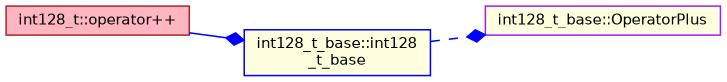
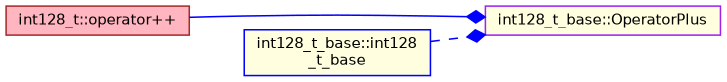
  digraph {
    rankdir=LR
    node [fillcolor=lightyellow fontname=Helvetica fontsize=10 shape=box style=filled]
    edge [arrowhead=diamond color=blue fontname=Helvetica fontsize=10 labelfontname=Helvetica labelfontsize=10]
    n1 [color=brown fillcolor=lightpink fontcolor=black height=0.2 label="int128_t::operator++" width=0.4]
    n2 [color=purple height=0.2 label="int128_t_base::OperatorPlus" width=0.4]
    n3 [color=blue height=0.2 label="int128_t_base::int128\l_t_base" width=0.4]
-   n1 -> n3 [style=solid]
+   n1 -> n2 [style=solid]
    n3 -> n2 [style=dashed]
  }
